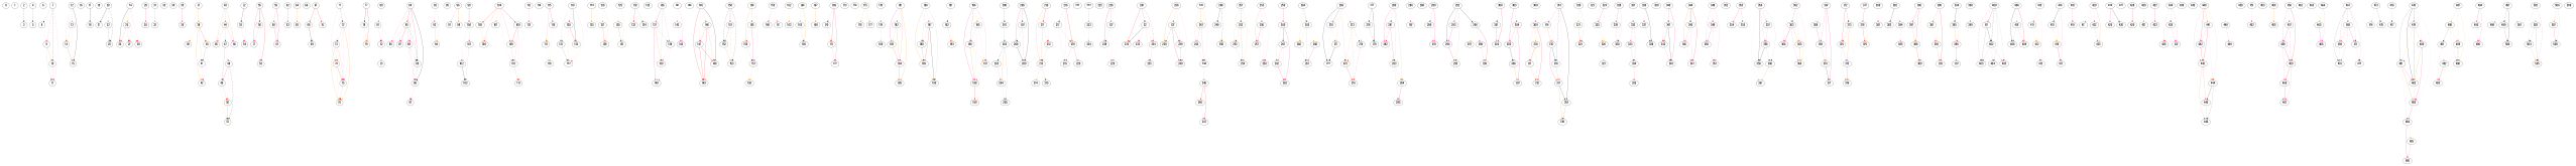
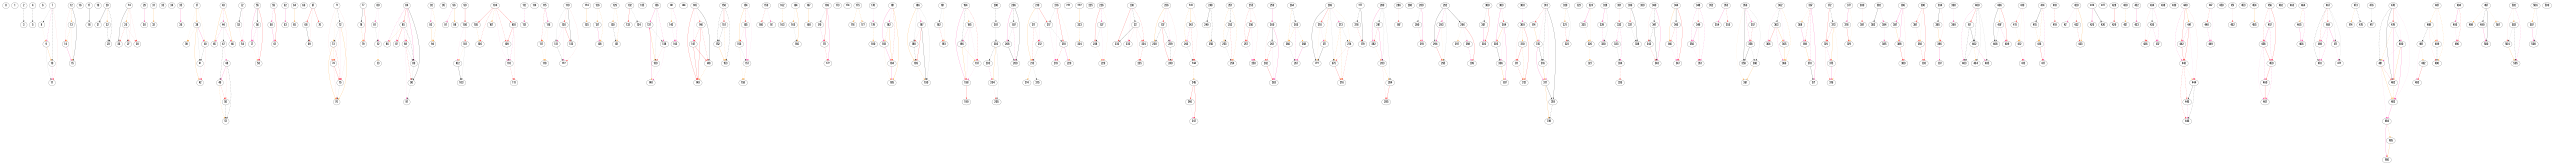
  digraph {
    fontname=Oswald
    fontsize=24
    nodesep=.25
    ranksep=1.5
    node [fontname=Oswald fontsize=24]
    edge [color=deeppink fontname=Oswald fontsize=24 style=dotted]
    0
    1
    2
    3
    4
    5
    6
    7
    8
    9
    10
    11
    12
    13
    14
    15
    16
    17
    18
    19
    20
    21
    22
    23
    24
    25
    26
    27
    28
    29
    30
    31
    32
    33
    34
    35
    36
    37
    38
    39
    40
    41
    42
    43
    44
    45
    46
    47
    48
    49
    50
    51
    52
    53
    54
    55
    56
    57
    58
    59
    60
    61
    62
    63
    64
    65
    66
    67
    68
    69
    70
    71
    72
    73
    74
    75
    76
    77
    78
    79
    80
    81
    82
    83
    84
    85
    86
    87
    88
    89
    90
    91
    92
    93
    94
    95
    96
    97
    98
    99
    100
    101
    102
    103
    104
    105
    106
    107
    108
    109
    110
    111
    112
    113
    114
    115
    116
    117
    118
    119
    120
    121
    122
    123
    124
    125
    126
    127
    128
    129
    130
    131
    132
    133
    134
    135
    136
    137
    138
    139
    140
    141
    142
    143
    144
    145
    146
    147
    148
    149
    150
    151
    152
    153
    154
    155
    156
    157
    158
    159
    160
    161
    162
    163
    164
    165
    166
    167
    168
    169
    170
    171
    172
    173
    174
    175
    176
    177
    178
    179
    180
    181
    182
    183
    184
    185
    186
    187
    188
    189
    190
    191
    192
    193
    194
    195
    196
    197
    198
    199
    200
    201
    202
    203
    204
    205
    206
    207
    208
    209
    210
    211
    212
    213
    214
    215
    216
    217
    218
    219
    220
    221
    222
    223
    224
    225
    226
    227
    228
    229
    230
    231
    232
    233
    234
    235
    236
    237
    238
    239
    240
    241
    242
    243
    244
    245
    246
    247
    248
    249
    250
    251
    252
    253
    254
    255
    256
    257
    258
    259
    260
    261
    262
    263
    264
    265
    266
    267
    268
    269
    270
    271
    272
    273
    274
    n276 [label=675]
    276
    277
    278
    279
    280
    281
    282
    283
    284
    285
    286
    287
    288
    289
    290
    291
    292
    293
    294
    295
    296
    297
    298
    299
    300
    301
    302
    303
    304
    305
    306
    307
    308
    309
    310
    311
    312
    313
    314
    315
    316
    317
    318
    319
    320
    321
    322
    323
    324
    325
    326
    327
    328
    329
    330
    331
    332
    333
    334
    335
    336
    337
    338
    339
    340
    341
    342
    343
    344
    345
    346
    347
    348
    349
    350
    351
    352
    353
    354
    355
    356
    357
    358
    359
    360
    361
    362
    363
    364
    365
    366
    367
    368
    369
    370
    371
    372
    373
    374
    375
    376
    377
    378
    379
    380
    381
    382
    383
    384
    385
    386
    387
    388
    389
    390
    391
    392
    393
    394
    395
    396
    397
    398
    399
    400
    401
    402
    403
    404
    405
    406
    407
    408
    409
    410
    411
    412
    413
    414
    415
    416
    417
    418
    419
    420
    421
    422
    423
    424
    425
    426
    427
    428
    429
    430
    431
    432
    433
    434
    435
    436
    437
    438
    439
    440
    441
    442
    443
    444
    445
    446
+   447
    448
    449
    450
    451
    452
    453
    454
    455
    456
    457
    458
    459
    460
    461
    462
    463
    464
    465
    466
    467
    468
    469
    470
    471
    472
    473
    474
    475
    476
    477
    478
    479
    480
    481
    482
    483
    484
    485
    486
    487
    488
    489
    490
    491
    492
    493
    494
    495
    496
    497
    498
    499
    500
    501
    502
    503
    504
    505
    506
    507
    508
    509
    2 -> 3 [color=black style=dashed]
    4 -> 5 [color=black style=dashed]
    7 -> 8 [color=black]
    7 -> 9 [style=dashed]
    7 -> 10 [color=black style=dashed]
    7 -> 11 [color=red]
    8 -> 9 [color=darkorange]
    9 -> 10 [color=darkorange style=solid]
    9 -> 11 [color=black]
    10 -> 11 [style=dashed]
    12 -> 13 [color=darkorange style=dashed]
    12 -> 14 [color=red]
    12 -> 15 [color=black style=solid]
    13 -> 14 [color=darkorange style=dashed]
    13 -> 15 [color=darkorange]
    14 -> 15 [style=solid]
    17 -> 18 [color=black style=solid]
    20 -> 21 [color=black style=solid]
    20 -> 22 [color=darkorange style=dashed]
    20 -> 23 [color=black style=dashed]
    22 -> 23 [color=black style=dashed]
    24 -> 25 [color=darkorange style=dashed]
    24 -> 26 [color=black style=solid]
    24 -> 27 [color=red]
    24 -> 28 [color=red]
    25 -> 26 [color=red style=dashed]
    25 -> 27 [color=black]
    25 -> 28 [color=red]
    29 -> 30 [style=solid]
    31 -> 32 [color=darkorange style=solid]
    35 -> 36 [style=solid]
    37 -> 38 [color=darkorange style=solid]
    37 -> 39 [color=darkorange]
    37 -> 40 [color=darkorange]
    38 -> 39 [color=darkorange]
    38 -> 40 [style=solid]
    38 -> 41 [color=black]
    38 -> 42 [color=darkorange style=solid]
    40 -> 41 [color=black style=dashed]
    40 -> 42 [color=red]
    41 -> 42
    43 -> 44 [style=dashed]
    43 -> 45 [color=darkorange style=solid]
    43 -> 46 [color=darkorange style=solid]
    44 -> 45 [style=dashed]
    44 -> 46 [style=dashed]
    44 -> 47 [color=black]
    47 -> 48
    47 -> 49 [color=black style=dashed]
    48 -> 49 [style=solid]
    48 -> 50 [color=red]
    48 -> 51 [color=black style=dashed]
    49 -> 50 [color=red style=dashed]
    49 -> 51 [color=darkorange style=dashed]
    50 -> 51 [color=black style=dashed]
    52 -> 53 [color=black style=solid]
    52 -> 54
    53 -> 54 [color=red]
    55 -> 56 [color=black style=solid]
    55 -> 57 [style=solid]
    55 -> 58 [color=red style=solid]
    56 -> 57 [style=dashed]
    56 -> 58
    57 -> 58 [color=darkorange]
    59 -> 60 [style=dashed]
    59 -> 61 [color=red style=solid]
    60 -> 61 [style=solid]
    62 -> 63 [style=solid]
    64 -> 65 [color=darkorange style=solid]
    67 -> 68 [color=red style=solid]
    67 -> 69 [color=red]
    67 -> 70 [color=red style=solid]
    68 -> 69 [color=black style=solid]
    71 -> 72 [color=black style=dashed]
    71 -> 73 [color=darkorange]
    71 -> 74 [color=red]
    71 -> 75 [color=red]
    72 -> 73 [color=black]
    72 -> 74 [color=red]
    72 -> 75
    72 -> 76 [color=darkorange style=solid]
    73 -> 74 [color=darkorange style=dashed]
    73 -> 75 [color=red style=dashed]
    73 -> 76 [color=darkorange style=solid]
    74 -> 75 [color=red style=solid]
    74 -> 76 [color=red]
    75 -> 76 [color=black]
    77 -> 78 [color=black style=solid]
    77 -> 79 [color=red style=solid]
    78 -> 79 [color=darkorange style=dashed]
    80 -> 81
    80 -> 82
    81 -> 82 [color=black]
    82 -> 83 [color=darkorange]
    84 -> 85 [color=red style=solid]
    84 -> 86 [style=dashed]
    84 -> 87
    84 -> 88 [color=red]
    84 -> 89 [style=solid]
    84 -> 90 [color=black style=solid]
    85 -> 86 [color=darkorange style=dashed]
    85 -> 87 [color=red style=solid]
    85 -> 88 [style=dashed]
    85 -> 89 [color=black style=dashed]
    88 -> 89 [color=black]
    88 -> 90 [color=red style=dashed]
    88 -> 91
    89 -> 90 [color=black]
    90 -> 91 [color=black]
    92 -> 93
    92 -> 94 [color=darkorange style=dashed]
    93 -> 94 [color=darkorange style=solid]
    96 -> 97 [style=dashed]
    96 -> 98 [color=darkorange style=solid]
    99 -> 100 [color=red style=solid]
    100 -> 101 [color=red]
    100 -> 102
    101 -> 102 [color=darkorange]
    101 -> 103 [color=black]
    102 -> 103 [color=black style=solid]
    104 -> 105 [color=red style=solid]
    104 -> 106 [color=red style=dashed]
    104 -> 107 [color=darkorange style=dashed]
    104 -> 108 [color=red style=solid]
    104 -> 109 [color=red style=dashed]
    104 -> 110
    105 -> 106 [color=darkorange style=dashed]
    108 -> 109 [color=red style=solid]
    108 -> 110 [style=dashed]
    108 -> 111 [color=red]
    109 -> 110 [color=black]
    110 -> 111 [color=red style=dashed]
    112 -> 113 [style=dashed]
    115 -> 116 [style=solid]
    115 -> 117 [color=red style=dashed]
    116 -> 117 [color=darkorange]
    116 -> 118 [color=darkorange]
    117 -> 118 [color=darkorange]
    119 -> 120 [color=red]
    119 -> 121 [color=black]
    119 -> 122 [color=red]
    119 -> 123 [color=black style=solid]
    120 -> 121
    120 -> 122
    120 -> 123 [color=red style=solid]
    121 -> 122 [color=black style=dashed]
    124 -> 125 [color=darkorange style=solid]
    126 -> 127 [color=darkorange]
    126 -> 128 [color=darkorange style=dashed]
    127 -> 128 [style=solid]
    129 -> 130 [color=darkorange]
    129 -> 131 [color=darkorange style=dashed]
    130 -> 131 [color=black style=dashed]
    132 -> 133 [color=red style=solid]
    132 -> 134 [color=black]
    136 -> 137 [style=solid]
    136 -> 138 [style=dashed]
    136 -> 139 [color=black]
    137 -> 138 [color=black]
    137 -> 139 [color=darkorange style=solid]
-   137 -> 140 [style=solid]
+   140 -> 137 [style=solid]
    138 -> 139 [color=red]
    138 -> 140
    139 -> 140 [color=darkorange]
    141 -> 142 [color=darkorange]
    141 -> 143 [style=dashed]
    142 -> 143
    145 -> 146 [color=red]
    145 -> 147
    145 -> 148 [color=black style=solid]
    145 -> 149 [color=red style=solid]
    146 -> 147 [color=red style=dashed]
    146 -> 148 [color=red style=dashed]
    146 -> 149 [color=red style=solid]
    147 -> 148 [color=red style=solid]
    147 -> 149 [color=red style=solid]
    148 -> 149 [color=darkorange style=dashed]
    150 -> 151 [color=red style=solid]
    150 -> 152 [color=black style=dashed]
    150 -> 153 [color=black style=dashed]
    151 -> 152 [color=black style=dashed]
    151 -> 153 [color=darkorange style=dashed]
    152 -> 153 [color=darkorange style=solid]
    154 -> 155 [color=red style=dashed]
    154 -> 156 [color=darkorange style=solid]
    154 -> 157
    155 -> 156 [color=red]
    155 -> 157 [style=solid]
    156 -> 157 [color=black]
    156 -> 158 [color=darkorange]
    157 -> 158 [color=darkorange style=dashed]
    159 -> 160 [color=red style=dashed]
    159 -> 161
    162 -> 163 [color=darkorange style=dashed]
    164 -> 165 [color=darkorange]
    164 -> 166 [color=darkorange style=solid]
    165 -> 166 [color=black]
    167 -> 168 [color=darkorange style=solid]
    169 -> 170 [color=black]
    169 -> 171 [color=red style=solid]
    169 -> 172 [style=solid]
    170 -> 171 [style=dashed]
    171 -> 172 [color=red style=dashed]
    175 -> 176 [color=darkorange style=dashed]
    175 -> 177 [color=darkorange style=dashed]
    178 -> 179
    179 -> 180 [color=darkorange style=dashed]
    181 -> 182
    181 -> 183 [style=solid]
    181 -> 184 [color=red style=dashed]
    181 -> 185 [color=darkorange style=solid]
    182 -> 183 [color=darkorange style=dashed]
    182 -> 184 [color=darkorange style=solid]
    183 -> 184 [style=solid]
    183 -> 185 [color=darkorange]
    184 -> 185 [style=solid]
    186 -> 187
    186 -> 188 [color=black]
    186 -> 189 [color=darkorange style=solid]
    186 -> 190 [color=black]
    187 -> 188 [color=red]
    187 -> 189 [color=red style=solid]
    187 -> 190 [color=black style=solid]
    188 -> 189 [color=black style=dashed]
    189 -> 190 [color=darkorange style=dashed]
    191 -> 192 [color=black]
    191 -> 193 [color=darkorange]
    192 -> 193 [color=red style=dashed]
    194 -> 195 [color=darkorange]
    194 -> 196 [color=black style=dashed]
    194 -> 197 [color=red style=dashed]
    194 -> 198 [style=solid]
    195 -> 196 [style=dashed]
    195 -> 197
    195 -> 198
    196 -> 197 [color=darkorange style=dashed]
    196 -> 198 [color=darkorange style=solid]
    197 -> 198
    198 -> 199 [color=red style=solid]
    200 -> 201 [color=black style=dashed]
    201 -> 202 [color=black]
    202 -> 203 [color=black style=dashed]
    202 -> 204 [color=darkorange style=solid]
    202 -> 205 [color=black]
    203 -> 204 [style=dashed]
    204 -> 205 [color=red]
    206 -> 207 [color=black style=dashed]
    206 -> 208 [style=solid]
    206 -> 209 [color=black style=solid]
    207 -> 208 [color=black]
    207 -> 209 [style=dashed]
    208 -> 209 [color=black style=solid]
-   210 -> 211 [color=red style=solid]
+   210 -> 217 [color=red style=solid]
    210 -> 212
    210 -> 213 [color=darkorange style=solid]
    211 -> 212 [color=red]
    211 -> 213 [color=red style=dashed]
    212 -> 213 [color=black]
    213 -> 214 [color=darkorange style=dashed]
    213 -> 215 [color=black]
    216 -> 217 [color=black]
    216 -> 218 [color=red style=solid]
    216 -> 219
    216 -> 220 [color=darkorange]
    217 -> 218 [color=black]
    217 -> 219
    218 -> 219 [color=red style=dashed]
    218 -> 220 [style=solid]
    222 -> 223 [color=darkorange style=solid]
    223 -> 224 [color=darkorange style=dashed]
    226 -> 227 [style=dashed]
    226 -> 228 [color=red style=solid]
    226 -> 229 [color=darkorange]
    227 -> 228 [color=black]
    227 -> 229
    228 -> 229 [color=darkorange]
    230 -> 231 [color=black style=dashed]
    230 -> 232 [color=red style=solid]
    230 -> 233
    230 -> 234 [color=red style=dashed]
    231 -> 232 [color=black style=solid]
    231 -> 233 [color=red]
    231 -> 234 [color=red]
    231 -> 235 [color=red]
    234 -> 235 [color=red style=dashed]
    236 -> 237 [color=red]
    236 -> 238 [color=darkorange style=solid]
    236 -> 239
    236 -> 240 [color=red]
    237 -> 238 [color=black style=dashed]
    237 -> 239 [color=black style=dashed]
    237 -> 240 [color=red style=solid]
    239 -> 240 [color=black style=dashed]
    241 -> 242 [color=darkorange style=solid]
    241 -> 243 [color=darkorange style=dashed]
    241 -> 244 [color=red]
    242 -> 243 [style=dashed]
    242 -> 244 [color=red style=dashed]
    243 -> 244 [color=black]
    244 -> 245 [color=darkorange style=dashed]
    245 -> 246 [color=red style=solid]
    245 -> 247 [color=red style=solid]
    246 -> 247
    248 -> 249 [color=black style=solid]
    248 -> 250 [color=black style=dashed]
    249 -> 250 [color=darkorange]
    251 -> 252 [color=black style=dashed]
    251 -> 253 [color=darkorange style=dashed]
    251 -> 254 [color=darkorange style=dashed]
    252 -> 253 [color=black]
    252 -> 254 [color=red style=dashed]
    253 -> 254 [color=black]
    255 -> 256 [color=red]
    255 -> 257 [color=red style=dashed]
    255 -> 258 [color=red]
    256 -> 257 [color=red style=solid]
    256 -> 258
    257 -> 258
    259 -> 260 [style=solid]
    260 -> 261 [color=black style=solid]
    260 -> 262 [color=red]
    260 -> 263 [style=solid]
    261 -> 262 [color=red style=dashed]
    261 -> 263
    262 -> 263 [color=red style=solid]
    264 -> 265 [color=black style=dashed]
    264 -> 266 [color=darkorange style=dashed]
    265 -> 266 [color=darkorange style=dashed]
    265 -> 267 [style=dashed]
    265 -> 268 [color=darkorange]
    266 -> 267 [color=black]
    268 -> 267 [style=solid]
    269 -> 270 [color=red style=solid]
    269 -> 271 [color=darkorange style=dashed]
    269 -> 272 [color=black style=solid]
    269 -> 273
    269 -> 274 [color=darkorange]
    269 -> n276 [color=black]
    270 -> 271
    270 -> 272 [color=darkorange]
    271 -> 272 [color=black style=solid]
    273 -> 274 [color=black]
    273 -> n276 [color=darkorange style=dashed]
    273 -> 276 [color=darkorange style=dashed]
    274 -> n276 [color=red]
    274 -> 276 [color=red style=dashed]
    n276 -> 276 [color=red style=solid]
    277 -> 278 [color=black style=dashed]
    277 -> 279 [color=black style=solid]
    278 -> 279 [color=red style=dashed]
    280 -> 281 [color=black]
    280 -> 282 [style=solid]
    280 -> 283 [color=black]
    280 -> 284 [color=black]
    281 -> 282 [color=red style=dashed]
    281 -> 283 [style=solid]
    282 -> 283 [color=darkorange]
    283 -> 284 [color=darkorange style=dashed]
    283 -> 285 [color=red]
    284 -> 285 [color=red style=solid]
    286 -> 287 [color=red]
    289 -> 290 [color=black]
    289 -> 291 [style=solid]
    290 -> 291 [color=red]
    292 -> 293 [style=dashed]
    292 -> 294 [color=black style=solid]
    292 -> 295 [color=black]
    292 -> 296 [color=black style=solid]
    293 -> 294 [style=solid]
    293 -> 295 [color=darkorange]
    294 -> 295 [color=red style=solid]
    296 -> 297 [color=darkorange]
    296 -> 298
    296 -> 299 [color=red style=solid]
    298 -> 299 [style=dashed]
    300 -> 301 [color=black]
    300 -> 302 [color=red style=solid]
    301 -> 302 [style=solid]
    303 -> 304 [color=red]
    303 -> 305 [style=solid]
    304 -> 305 [color=darkorange style=solid]
    304 -> 306
    304 -> 307 [style=solid]
    305 -> 306 [color=black style=solid]
    306 -> 307 [color=darkorange style=solid]
    308 -> 309
    309 -> 310 [color=darkorange style=dashed]
    309 -> 311 [color=red]
    309 -> 312 [color=red style=solid]
    310 -> 311 [color=red style=solid]
    310 -> 312 [color=darkorange style=dashed]
    311 -> 312 [color=red style=dashed]
    313 -> 314 [color=red style=dashed]
    313 -> 315
    313 -> 316 [color=black style=dashed]
    313 -> 317
    313 -> 318 [color=black style=solid]
    314 -> 315 [color=darkorange style=solid]
    315 -> 316 [color=black style=solid]
    315 -> 317 [style=solid]
    316 -> 317 [color=darkorange style=solid]
    317 -> 318 [color=black style=solid]
    317 -> 319 [color=darkorange style=solid]
    318 -> 319 [color=black style=dashed]
    320 -> 321 [color=darkorange style=dashed]
    320 -> 322 [color=black]
    321 -> 322 [color=red style=dashed]
    324 -> 325 [style=solid]
    324 -> 326 [color=darkorange]
    325 -> 326 [color=darkorange]
    326 -> 327 [color=darkorange]
    328 -> 329 [style=solid]
    328 -> 330 [color=black]
    329 -> 330 [style=dashed]
    331 -> 332 [color=red]
    332 -> 333 [style=dashed]
    332 -> 334 [style=dashed]
    333 -> 334 [color=black]
    334 -> 335 [color=red style=dashed]
    336 -> 337 [color=red]
    336 -> 338 [color=black style=solid]
    337 -> 338 [color=black]
    340 -> 341 [color=black style=dashed]
    340 -> 342 [color=red]
    340 -> 343 [style=solid]
    341 -> 342 [color=black style=dashed]
    341 -> 343 [color=black style=solid]
    342 -> 343 [color=red style=dashed]
    344 -> 345 [color=black style=solid]
    344 -> 346 [color=darkorange style=solid]
    344 -> 347 [color=red style=solid]
    345 -> 346 [color=red style=dashed]
    345 -> 347 [style=dashed]
    346 -> 347
    348 -> 349 [color=red]
    348 -> 350 [style=dashed]
    348 -> 351 [style=dashed]
    349 -> 350 [style=solid]
    349 -> 351 [color=red]
    350 -> 351
    353 -> 354 [style=solid]
    353 -> 355 [color=red style=dashed]
    356 -> 357 [style=dashed]
    356 -> 358 [style=dashed]
    356 -> 359 [color=black style=solid]
    356 -> 360 [color=black]
    356 -> 361 [color=darkorange]
    357 -> 358 [color=red style=dashed]
    358 -> 359 [color=black style=solid]
    358 -> 360 [color=black]
    360 -> 361 [color=darkorange style=solid]
    362 -> 363 [color=black style=dashed]
    362 -> 364
    362 -> 365
    362 -> 366 [color=darkorange style=dashed]
    363 -> 364 [color=red style=solid]
    363 -> 365 [color=darkorange style=solid]
    363 -> 366 [style=dashed]
    365 -> 366 [color=darkorange style=solid]
    367 -> 368 [color=darkorange]
    367 -> 369 [color=red style=dashed]
    367 -> 370 [style=dashed]
    367 -> 371 [style=solid]
    368 -> 369 [style=solid]
    369 -> 370 [color=darkorange style=solid]
    370 -> 371 [color=black style=solid]
    372 -> 373 [color=black style=dashed]
    372 -> 374 [color=red style=solid]
    373 -> 374 [color=red style=dashed]
    373 -> 375 [color=darkorange style=solid]
    373 -> 376 [color=darkorange]
    374 -> 375 [style=dashed]
    374 -> 376 [color=red]
    375 -> 376 [style=solid]
    377 -> 378 [style=solid]
    377 -> 379 [color=darkorange]
    378 -> 379 [color=red style=solid]
    380 -> 381 [color=red]
    382 -> 383 [color=black style=solid]
    382 -> 384
    384 -> 385
    386 -> 387 [style=solid]
    386 -> 388 [style=solid]
    386 -> 389 [color=red]
    387 -> 388 [color=darkorange style=solid]
    388 -> 389 [color=red style=solid]
    390 -> 391 [color=red style=dashed]
    390 -> 392 [color=darkorange]
    390 -> 393 [color=red style=solid]
    391 -> 392 [color=red]
    392 -> 393 [color=red style=dashed]
    394 -> 395 [color=black style=solid]
    394 -> 396 [color=red]
    395 -> 396 [color=darkorange style=solid]
    396 -> 397 [style=solid]
    398 -> 399
    400 -> 401 [color=red style=solid]
    400 -> 402 [color=black style=dashed]
    400 -> 403 [style=dashed]
    400 -> 404 [color=black]
    400 -> 405 [color=black]
    401 -> 402 [color=black style=solid]
    401 -> 403 [color=black style=dashed]
    402 -> 403 [color=black]
    402 -> 404 [color=darkorange style=dashed]
    402 -> 405 [style=dashed]
    406 -> 407 [color=darkorange]
    406 -> 408 [color=black style=solid]
    406 -> 409 [color=red style=solid]
    407 -> 408 [color=black]
    407 -> 409 [style=dashed]
    410 -> 411 [color=red]
    410 -> 412 [color=darkorange]
    410 -> 413
    411 -> 412 [color=darkorange]
    412 -> 413 [color=red]
    414 -> 415 [color=black style=solid]
    414 -> 416 [color=darkorange style=dashed]
    414 -> 417 [style=dashed]
    415 -> 416 [color=darkorange style=dashed]
    416 -> 417 [color=red style=solid]
    418 -> 419 [color=red style=dashed]
    420 -> 421
    420 -> 422 [color=red]
    420 -> 423 [color=darkorange style=solid]
    422 -> 423 [color=red style=dashed]
    424 -> 425 [style=solid]
    424 -> 426 [color=black style=solid]
    428 -> 429 [color=red style=solid]
    430 -> 431 [color=darkorange style=dashed]
    432 -> 433 [style=solid]
    434 -> 435 [color=black]
    434 -> 436 [color=red]
    434 -> 437 [style=dashed]
    435 -> 436 [color=red]
    435 -> 437 [style=dashed]
    440 -> 441 [color=darkorange style=solid]
    440 -> 442 [color=red style=solid]
    440 -> 443 [style=dashed]
    440 -> 444 [color=red]
    441 -> 442 [style=dashed]
    441 -> 443 [color=red style=solid]
    441 -> 444
    442 -> 443 [color=red style=solid]
    443 -> 444 [color=darkorange]
    443 -> 445 [color=red style=dashed]
    443 -> 446 [color=red style=dashed]
    444 -> 445 [color=black style=solid]
    444 -> 446 [color=black style=dashed]
    445 -> 446 [style=dashed]
+   447 -> 448 [color=red style=dashed]
+   447 -> 449
    448 -> 449 [style=dashed]
    451 -> 452 [color=red]
    454 -> 455 [color=darkorange style=solid]
    456 -> 457
    456 -> 458 [color=red style=dashed]
    456 -> 459 [color=red style=solid]
    457 -> 458 [style=solid]
    457 -> 459 [style=dashed]
    458 -> 459 [color=red style=solid]
    458 -> 460 [style=dashed]
    458 -> 461
    459 -> 460 [color=red style=solid]
    459 -> 461 [style=dashed]
    460 -> 461 [color=red style=solid]
    464 -> 465 [color=darkorange style=dashed]
    464 -> 466 [style=dashed]
    465 -> 466 [style=solid]
    467 -> 468 [color=red style=dashed]
    467 -> 469 [color=red style=dashed]
    467 -> 470 [color=black style=dashed]
    467 -> 471 [color=black]
    467 -> 472 [color=black]
    468 -> 469 [style=dashed]
    468 -> 470 [style=dashed]
    468 -> 471 [style=solid]
    469 -> 470
    471 -> 472
    473 -> 474 [color=darkorange style=dashed]
    473 -> 475 [color=black style=dashed]
    476 -> 477 [color=black]
    478 -> 479 [color=red style=solid]
    478 -> 480
    478 -> 481 [color=black style=dashed]
    478 -> 482 [color=black style=solid]
    478 -> 483
    479 -> 480 [color=black]
    479 -> 481 [color=darkorange style=dashed]
    479 -> 482 [style=solid]
    480 -> 481
    480 -> 482 [color=darkorange style=solid]
    480 -> 483 [style=solid]
    481 -> 482 [color=red style=dashed]
    481 -> 483 [color=darkorange style=solid]
    481 -> 484
    482 -> 483 [color=darkorange style=dashed]
    483 -> 484 [style=solid]
    484 -> 485 [color=darkorange style=dashed]
    484 -> 486 [style=solid]
    485 -> 486 [color=darkorange style=solid]
    487 -> 488 [color=darkorange style=dashed]
    487 -> 489 [color=red]
    487 -> 490 [color=darkorange style=dashed]
    488 -> 489 [color=darkorange]
    488 -> 490 [color=red]
    488 -> 491 [color=black style=dashed]
    489 -> 490 [color=black style=dashed]
    491 -> 492 [color=darkorange]
    491 -> 493
    492 -> 493 [color=red style=solid]
    494 -> 495 [style=solid]
    494 -> 496 [color=red style=dashed]
    495 -> 496
    497 -> 498 [color=darkorange]
    497 -> 499 [color=black style=dashed]
    497 -> 500 [color=black style=solid]
    497 -> 501 [color=darkorange]
    499 -> 500 [style=solid]
    502 -> 503 [color=darkorange]
    502 -> 504 [color=red]
    502 -> 505 [style=dashed]
    503 -> 504 [color=black]
    503 -> 505 [color=black style=dashed]
    504 -> 505 [color=darkorange style=solid]
    506 -> 507 [color=darkorange style=dashed]
    506 -> 508 [color=black]
    507 -> 508 [style=solid]
  }
